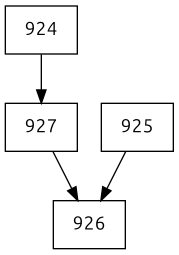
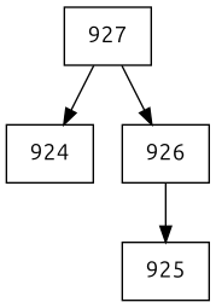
  digraph {
    fontname=Ubuntu
    node [fontname=Ubuntu shape=record]
    edge [fontname=Ubuntu]
    n1 [label="{924}"]
    n2 [label="{927}"]
    n3 [label="{926}"]
    n4 [label="{925}"]
-   n1 -> n2
+   n2 -> n1
    n2 -> n3
-   n4 -> n3
+   n3 -> n4
  }
